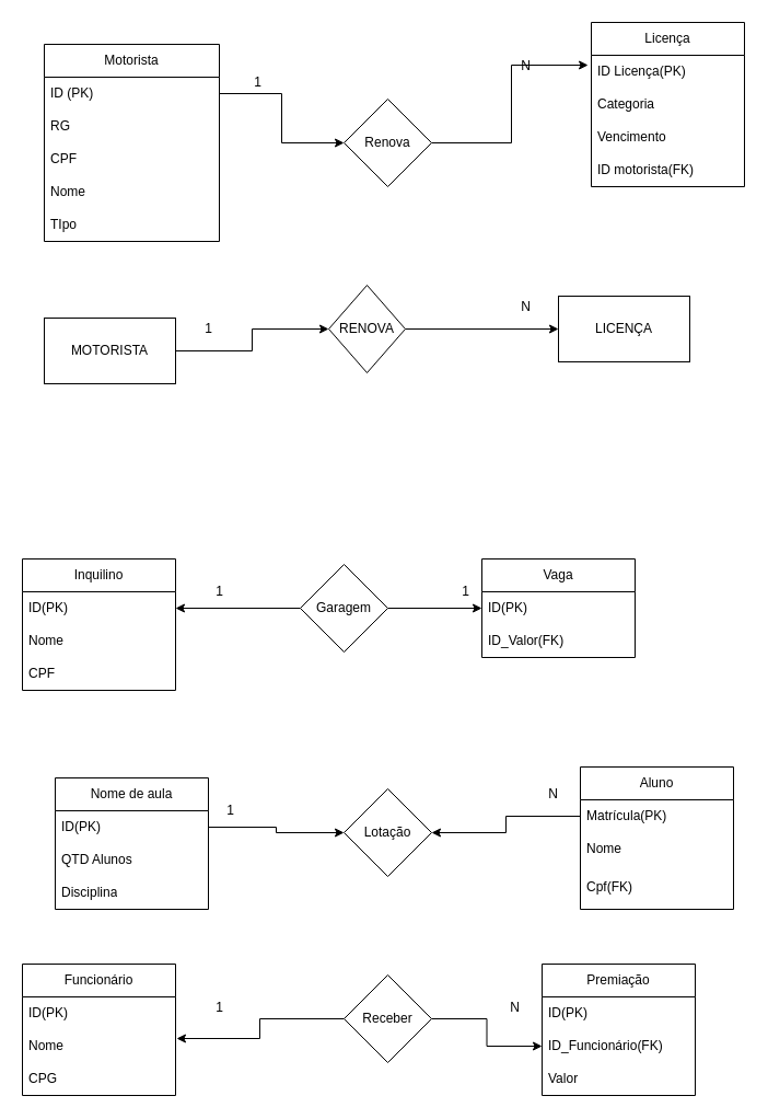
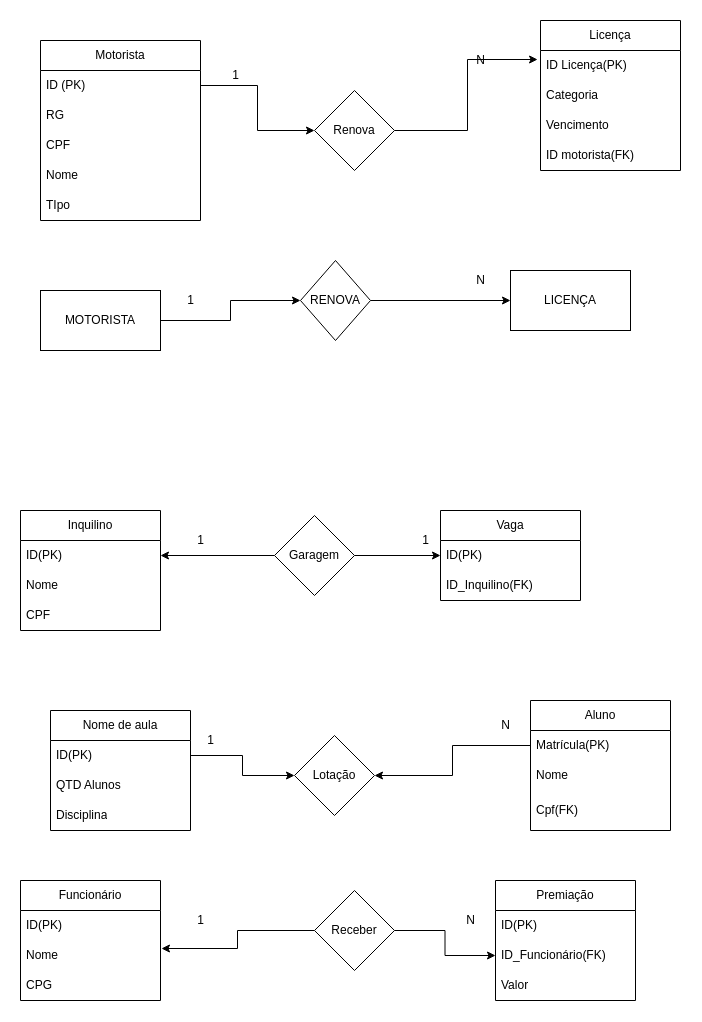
  <mxCell id="0" />
  <mxCell id="1" parent="0" />
  <mxCell id="2" value="Motorista" style="swimlane;fontStyle=0;childLayout=stackLayout;horizontal=1;startSize=30;horizontalStack=0;resizeParent=1;resizeParentMax=0;resizeLast=0;collapsible=1;marginBottom=0;whiteSpace=wrap;html=1;strokeColor=default;direction=east;" parent="1" vertex="1"><mxGeometry x="40" y="40" width="160" height="180" as="geometry"><mxRectangle x="120" y="160" width="60" height="30" as="alternateBounds" /></mxGeometry></mxCell>
  <mxCell id="3" value="ID (PK)" style="text;strokeColor=none;fillColor=none;align=left;verticalAlign=middle;spacingLeft=4;spacingRight=4;overflow=hidden;points=[[0,0.5],[1,0.5]];portConstraint=eastwest;rotatable=0;whiteSpace=wrap;html=1;" parent="2" vertex="1"><mxGeometry y="30" width="160" height="30" as="geometry" /></mxCell>
  <mxCell id="4" value="RG" style="text;strokeColor=none;fillColor=none;align=left;verticalAlign=middle;spacingLeft=4;spacingRight=4;overflow=hidden;points=[[0,0.5],[1,0.5]];portConstraint=eastwest;rotatable=0;whiteSpace=wrap;html=1;" parent="2" vertex="1"><mxGeometry y="60" width="160" height="30" as="geometry" /></mxCell>
  <mxCell id="5" value="CPF" style="text;strokeColor=none;fillColor=none;align=left;verticalAlign=middle;spacingLeft=4;spacingRight=4;overflow=hidden;points=[[0,0.5],[1,0.5]];portConstraint=eastwest;rotatable=0;whiteSpace=wrap;html=1;" parent="2" vertex="1"><mxGeometry y="90" width="160" height="30" as="geometry" /></mxCell>
  <mxCell id="6" value="Nome" style="text;strokeColor=none;fillColor=none;align=left;verticalAlign=middle;spacingLeft=4;spacingRight=4;overflow=hidden;points=[[0,0.5],[1,0.5]];portConstraint=eastwest;rotatable=0;whiteSpace=wrap;html=1;" parent="2" vertex="1"><mxGeometry y="120" width="160" height="30" as="geometry" /></mxCell>
  <mxCell id="7" value="TIpo" style="text;strokeColor=none;fillColor=none;align=left;verticalAlign=middle;spacingLeft=4;spacingRight=4;overflow=hidden;points=[[0,0.5],[1,0.5]];portConstraint=eastwest;rotatable=0;whiteSpace=wrap;html=1;" parent="2" vertex="1"><mxGeometry y="150" width="160" height="30" as="geometry" /></mxCell>
  <mxCell id="8" value="Licença" style="swimlane;fontStyle=0;childLayout=stackLayout;horizontal=1;startSize=30;horizontalStack=0;resizeParent=1;resizeParentMax=0;resizeLast=0;collapsible=1;marginBottom=0;whiteSpace=wrap;html=1;" parent="1" vertex="1"><mxGeometry x="540" y="20" width="140" height="150" as="geometry" /></mxCell>
  <mxCell id="9" value="ID Licença(PK)" style="text;strokeColor=none;fillColor=none;align=left;verticalAlign=middle;spacingLeft=4;spacingRight=4;overflow=hidden;points=[[0,0.5],[1,0.5]];portConstraint=eastwest;rotatable=0;whiteSpace=wrap;html=1;" parent="8" vertex="1"><mxGeometry y="30" width="140" height="30" as="geometry" /></mxCell>
  <mxCell id="10" value="Categoria" style="text;strokeColor=none;fillColor=none;align=left;verticalAlign=middle;spacingLeft=4;spacingRight=4;overflow=hidden;points=[[0,0.5],[1,0.5]];portConstraint=eastwest;rotatable=0;whiteSpace=wrap;html=1;" parent="8" vertex="1"><mxGeometry y="60" width="140" height="30" as="geometry" /></mxCell>
  <mxCell id="11" value="Vencimento" style="text;strokeColor=none;fillColor=none;align=left;verticalAlign=middle;spacingLeft=4;spacingRight=4;overflow=hidden;points=[[0,0.5],[1,0.5]];portConstraint=eastwest;rotatable=0;whiteSpace=wrap;html=1;" parent="8" vertex="1"><mxGeometry y="90" width="140" height="30" as="geometry" /></mxCell>
  <mxCell id="12" value="ID motorista(FK)" style="text;strokeColor=none;fillColor=none;align=left;verticalAlign=middle;spacingLeft=4;spacingRight=4;overflow=hidden;points=[[0,0.5],[1,0.5]];portConstraint=eastwest;rotatable=0;whiteSpace=wrap;html=1;" parent="8" vertex="1"><mxGeometry y="120" width="140" height="30" as="geometry" /></mxCell>
  <mxCell id="13" style="edgeStyle=orthogonalEdgeStyle;rounded=0;orthogonalLoop=1;jettySize=auto;html=1;exitX=1;exitY=0.5;exitDx=0;exitDy=0;entryX=-0.021;entryY=0.3;entryDx=0;entryDy=0;entryPerimeter=0;" parent="1" source="14" target="9" edge="1"><mxGeometry relative="1" as="geometry" /></mxCell>
  <mxCell id="14" value="Renova" style="rhombus;whiteSpace=wrap;html=1;" parent="1" vertex="1"><mxGeometry x="314" y="90" width="80" height="80" as="geometry" /></mxCell>
  <mxCell id="15" style="edgeStyle=orthogonalEdgeStyle;rounded=0;orthogonalLoop=1;jettySize=auto;html=1;exitX=1;exitY=0.5;exitDx=0;exitDy=0;entryX=0;entryY=0.5;entryDx=0;entryDy=0;" parent="1" source="3" target="14" edge="1"><mxGeometry relative="1" as="geometry" /></mxCell>
  <mxCell id="16" value="1" style="text;html=1;align=center;verticalAlign=middle;resizable=0;points=[];autosize=1;strokeColor=none;fillColor=none;" parent="1" vertex="1"><mxGeometry x="220" y="60" width="30" height="30" as="geometry" /></mxCell>
  <mxCell id="17" value="N" style="text;html=1;align=center;verticalAlign=middle;resizable=0;points=[];autosize=1;strokeColor=none;fillColor=none;" parent="1" vertex="1"><mxGeometry x="465" y="45" width="30" height="30" as="geometry" /></mxCell>
  <mxCell id="18" style="edgeStyle=orthogonalEdgeStyle;rounded=0;orthogonalLoop=1;jettySize=auto;html=1;exitX=1;exitY=0.5;exitDx=0;exitDy=0;entryX=0;entryY=0.5;entryDx=0;entryDy=0;" parent="1" source="19" target="21" edge="1"><mxGeometry relative="1" as="geometry" /></mxCell>
  <mxCell id="19" value="MOTORISTA" style="rounded=0;whiteSpace=wrap;html=1;" parent="1" vertex="1"><mxGeometry x="40" y="290" width="120" height="60" as="geometry" /></mxCell>
  <mxCell id="20" style="edgeStyle=orthogonalEdgeStyle;rounded=0;orthogonalLoop=1;jettySize=auto;html=1;exitX=1;exitY=0.5;exitDx=0;exitDy=0;entryX=0;entryY=0.5;entryDx=0;entryDy=0;" parent="1" source="21" target="22" edge="1"><mxGeometry relative="1" as="geometry" /></mxCell>
  <mxCell id="21" value="RENOVA&lt;br&gt;" style="rhombus;whiteSpace=wrap;html=1;" parent="1" vertex="1"><mxGeometry x="300" y="260" width="70" height="80" as="geometry" /></mxCell>
  <mxCell id="22" value="LICENÇA" style="rounded=0;whiteSpace=wrap;html=1;" parent="1" vertex="1"><mxGeometry x="510" y="270" width="120" height="60" as="geometry" /></mxCell>
  <mxCell id="23" value="1&lt;br&gt;" style="text;html=1;align=center;verticalAlign=middle;resizable=0;points=[];autosize=1;strokeColor=none;fillColor=none;" parent="1" vertex="1"><mxGeometry x="175" y="285" width="30" height="30" as="geometry" /></mxCell>
  <mxCell id="24" value="N&lt;br&gt;" style="text;html=1;align=center;verticalAlign=middle;resizable=0;points=[];autosize=1;strokeColor=none;fillColor=none;" parent="1" vertex="1"><mxGeometry x="465" y="265" width="30" height="30" as="geometry" /></mxCell>
  <mxCell id="25" value="Inquilino" style="swimlane;fontStyle=0;childLayout=stackLayout;horizontal=1;startSize=30;horizontalStack=0;resizeParent=1;resizeParentMax=0;resizeLast=0;collapsible=1;marginBottom=0;whiteSpace=wrap;html=1;" parent="1" vertex="1"><mxGeometry x="20" y="510" width="140" height="120" as="geometry" /></mxCell>
  <mxCell id="26" value="ID(PK)" style="text;strokeColor=none;fillColor=none;align=left;verticalAlign=middle;spacingLeft=4;spacingRight=4;overflow=hidden;points=[[0,0.5],[1,0.5]];portConstraint=eastwest;rotatable=0;whiteSpace=wrap;html=1;" parent="25" vertex="1"><mxGeometry y="30" width="140" height="30" as="geometry" /></mxCell>
  <mxCell id="27" value="Nome" style="text;strokeColor=none;fillColor=none;align=left;verticalAlign=middle;spacingLeft=4;spacingRight=4;overflow=hidden;points=[[0,0.5],[1,0.5]];portConstraint=eastwest;rotatable=0;whiteSpace=wrap;html=1;" parent="25" vertex="1"><mxGeometry y="60" width="140" height="30" as="geometry" /></mxCell>
  <mxCell id="28" value="CPF" style="text;strokeColor=none;fillColor=none;align=left;verticalAlign=middle;spacingLeft=4;spacingRight=4;overflow=hidden;points=[[0,0.5],[1,0.5]];portConstraint=eastwest;rotatable=0;whiteSpace=wrap;html=1;" parent="25" vertex="1"><mxGeometry y="90" width="140" height="30" as="geometry" /></mxCell>
  <mxCell id="29" value="Vaga" style="swimlane;fontStyle=0;childLayout=stackLayout;horizontal=1;startSize=30;horizontalStack=0;resizeParent=1;resizeParentMax=0;resizeLast=0;collapsible=1;marginBottom=0;whiteSpace=wrap;html=1;" parent="1" vertex="1"><mxGeometry x="440" y="510" width="140" height="90" as="geometry" /></mxCell>
  <mxCell id="30" value="ID(PK)" style="text;strokeColor=none;fillColor=none;align=left;verticalAlign=middle;spacingLeft=4;spacingRight=4;overflow=hidden;points=[[0,0.5],[1,0.5]];portConstraint=eastwest;rotatable=0;whiteSpace=wrap;html=1;" parent="29" vertex="1"><mxGeometry y="30" width="140" height="30" as="geometry" /></mxCell>
- <mxCell id="31" value="ID_Valor(FK)" style="text;strokeColor=none;fillColor=none;align=left;verticalAlign=middle;spacingLeft=4;spacingRight=4;overflow=hidden;points=[[0,0.5],[1,0.5]];portConstraint=eastwest;rotatable=0;whiteSpace=wrap;html=1;" parent="29" vertex="1"><mxGeometry y="60" width="140" height="30" as="geometry" /></mxCell>
+ <mxCell id="31" value="ID_Inquilino(FK)" style="text;strokeColor=none;fillColor=none;align=left;verticalAlign=middle;spacingLeft=4;spacingRight=4;overflow=hidden;points=[[0,0.5],[1,0.5]];portConstraint=eastwest;rotatable=0;whiteSpace=wrap;html=1;" parent="29" vertex="1"><mxGeometry y="60" width="140" height="30" as="geometry" /></mxCell>
  <mxCell id="32" style="edgeStyle=orthogonalEdgeStyle;rounded=0;orthogonalLoop=1;jettySize=auto;html=1;exitX=0;exitY=0.5;exitDx=0;exitDy=0;entryX=1;entryY=0.5;entryDx=0;entryDy=0;" parent="1" source="34" target="26" edge="1"><mxGeometry relative="1" as="geometry" /></mxCell>
  <mxCell id="33" style="edgeStyle=orthogonalEdgeStyle;rounded=0;orthogonalLoop=1;jettySize=auto;html=1;exitX=1;exitY=0.5;exitDx=0;exitDy=0;entryX=0;entryY=0.5;entryDx=0;entryDy=0;" parent="1" source="34" target="30" edge="1"><mxGeometry relative="1" as="geometry" /></mxCell>
  <mxCell id="34" value="Garagem" style="rhombus;whiteSpace=wrap;html=1;" parent="1" vertex="1"><mxGeometry x="274" y="515" width="80" height="80" as="geometry" /></mxCell>
  <mxCell id="35" value="1" style="text;html=1;align=center;verticalAlign=middle;resizable=0;points=[];autosize=1;strokeColor=none;fillColor=none;" parent="1" vertex="1"><mxGeometry x="185" y="525" width="30" height="30" as="geometry" /></mxCell>
  <mxCell id="36" value="1" style="text;html=1;align=center;verticalAlign=middle;resizable=0;points=[];autosize=1;strokeColor=none;fillColor=none;" parent="1" vertex="1"><mxGeometry x="410" y="525" width="30" height="30" as="geometry" /></mxCell>
  <mxCell id="37" value="Nome de aula" style="swimlane;fontStyle=0;childLayout=stackLayout;horizontal=1;startSize=30;horizontalStack=0;resizeParent=1;resizeParentMax=0;resizeLast=0;collapsible=1;marginBottom=0;whiteSpace=wrap;html=1;" parent="1" vertex="1"><mxGeometry x="50" y="710" width="140" height="120" as="geometry" /></mxCell>
  <mxCell id="38" value="ID(PK)" style="text;strokeColor=none;fillColor=none;align=left;verticalAlign=middle;spacingLeft=4;spacingRight=4;overflow=hidden;points=[[0,0.5],[1,0.5]];portConstraint=eastwest;rotatable=0;whiteSpace=wrap;html=1;" parent="37" vertex="1"><mxGeometry y="30" width="140" height="30" as="geometry" /></mxCell>
  <mxCell id="39" value="QTD Alunos" style="text;strokeColor=none;fillColor=none;align=left;verticalAlign=middle;spacingLeft=4;spacingRight=4;overflow=hidden;points=[[0,0.5],[1,0.5]];portConstraint=eastwest;rotatable=0;whiteSpace=wrap;html=1;" parent="37" vertex="1"><mxGeometry y="60" width="140" height="30" as="geometry" /></mxCell>
  <mxCell id="40" value="Disciplina" style="text;strokeColor=none;fillColor=none;align=left;verticalAlign=middle;spacingLeft=4;spacingRight=4;overflow=hidden;points=[[0,0.5],[1,0.5]];portConstraint=eastwest;rotatable=0;whiteSpace=wrap;html=1;" parent="37" vertex="1"><mxGeometry y="90" width="140" height="30" as="geometry" /></mxCell>
  <mxCell id="41" value="Aluno" style="swimlane;fontStyle=0;childLayout=stackLayout;horizontal=1;startSize=30;horizontalStack=0;resizeParent=1;resizeParentMax=0;resizeLast=0;collapsible=1;marginBottom=0;whiteSpace=wrap;html=1;" parent="1" vertex="1"><mxGeometry x="530" y="700" width="140" height="130" as="geometry" /></mxCell>
  <mxCell id="42" value="Matrícula(PK)" style="text;strokeColor=none;fillColor=none;align=left;verticalAlign=middle;spacingLeft=4;spacingRight=4;overflow=hidden;points=[[0,0.5],[1,0.5]];portConstraint=eastwest;rotatable=0;whiteSpace=wrap;html=1;" parent="41" vertex="1"><mxGeometry y="30" width="140" height="30" as="geometry" /></mxCell>
  <mxCell id="43" value="Nome" style="text;strokeColor=none;fillColor=none;align=left;verticalAlign=middle;spacingLeft=4;spacingRight=4;overflow=hidden;points=[[0,0.5],[1,0.5]];portConstraint=eastwest;rotatable=0;whiteSpace=wrap;html=1;" parent="41" vertex="1"><mxGeometry y="60" width="140" height="30" as="geometry" /></mxCell>
  <mxCell id="44" value="Cpf(FK)" style="text;strokeColor=none;fillColor=none;align=left;verticalAlign=middle;spacingLeft=4;spacingRight=4;overflow=hidden;points=[[0,0.5],[1,0.5]];portConstraint=eastwest;rotatable=0;whiteSpace=wrap;html=1;" parent="41" vertex="1"><mxGeometry y="90" width="140" height="40" as="geometry" /></mxCell>
- <mxCell id="45" value="Lotação" style="rhombus;whiteSpace=wrap;html=1;" parent="1" vertex="1"><mxGeometry x="314" y="720" width="80" height="80" as="geometry" /></mxCell>
+ <mxCell id="45" value="Lotação" style="rhombus;whiteSpace=wrap;html=1;" parent="1" vertex="1"><mxGeometry x="294" y="735" width="80" height="80" as="geometry" /></mxCell>
  <mxCell id="46" style="edgeStyle=orthogonalEdgeStyle;rounded=0;orthogonalLoop=1;jettySize=auto;html=1;exitX=1;exitY=0.5;exitDx=0;exitDy=0;entryX=0;entryY=0.5;entryDx=0;entryDy=0;" parent="1" source="38" target="45" edge="1"><mxGeometry relative="1" as="geometry" /></mxCell>
  <mxCell id="47" style="edgeStyle=orthogonalEdgeStyle;rounded=0;orthogonalLoop=1;jettySize=auto;html=1;exitX=0;exitY=0.5;exitDx=0;exitDy=0;entryX=1;entryY=0.5;entryDx=0;entryDy=0;" parent="1" source="42" target="45" edge="1"><mxGeometry relative="1" as="geometry" /></mxCell>
  <mxCell id="48" value="1" style="text;html=1;align=center;verticalAlign=middle;resizable=0;points=[];autosize=1;strokeColor=none;fillColor=none;" parent="1" vertex="1"><mxGeometry x="195" y="725" width="30" height="30" as="geometry" /></mxCell>
  <mxCell id="49" value="N" style="text;html=1;align=center;verticalAlign=middle;resizable=0;points=[];autosize=1;strokeColor=none;fillColor=none;" parent="1" vertex="1"><mxGeometry x="490" y="710" width="30" height="30" as="geometry" /></mxCell>
  <mxCell id="50" value="Funcionário" style="swimlane;fontStyle=0;childLayout=stackLayout;horizontal=1;startSize=30;horizontalStack=0;resizeParent=1;resizeParentMax=0;resizeLast=0;collapsible=1;marginBottom=0;whiteSpace=wrap;html=1;" parent="1" vertex="1"><mxGeometry x="20" y="880" width="140" height="120" as="geometry" /></mxCell>
  <mxCell id="51" value="ID(PK)" style="text;strokeColor=none;fillColor=none;align=left;verticalAlign=middle;spacingLeft=4;spacingRight=4;overflow=hidden;points=[[0,0.5],[1,0.5]];portConstraint=eastwest;rotatable=0;whiteSpace=wrap;html=1;" parent="50" vertex="1"><mxGeometry y="30" width="140" height="30" as="geometry" /></mxCell>
  <mxCell id="52" value="Nome" style="text;strokeColor=none;fillColor=none;align=left;verticalAlign=middle;spacingLeft=4;spacingRight=4;overflow=hidden;points=[[0,0.5],[1,0.5]];portConstraint=eastwest;rotatable=0;whiteSpace=wrap;html=1;" parent="50" vertex="1"><mxGeometry y="60" width="140" height="30" as="geometry" /></mxCell>
  <mxCell id="53" value="CPG" style="text;strokeColor=none;fillColor=none;align=left;verticalAlign=middle;spacingLeft=4;spacingRight=4;overflow=hidden;points=[[0,0.5],[1,0.5]];portConstraint=eastwest;rotatable=0;whiteSpace=wrap;html=1;" parent="50" vertex="1"><mxGeometry y="90" width="140" height="30" as="geometry" /></mxCell>
  <mxCell id="54" value="Premiação" style="swimlane;fontStyle=0;childLayout=stackLayout;horizontal=1;startSize=30;horizontalStack=0;resizeParent=1;resizeParentMax=0;resizeLast=0;collapsible=1;marginBottom=0;whiteSpace=wrap;html=1;" parent="1" vertex="1"><mxGeometry x="495" y="880" width="140" height="120" as="geometry" /></mxCell>
  <mxCell id="55" value="ID(PK)" style="text;strokeColor=none;fillColor=none;align=left;verticalAlign=middle;spacingLeft=4;spacingRight=4;overflow=hidden;points=[[0,0.5],[1,0.5]];portConstraint=eastwest;rotatable=0;whiteSpace=wrap;html=1;" parent="54" vertex="1"><mxGeometry y="30" width="140" height="30" as="geometry" /></mxCell>
  <mxCell id="56" value="ID_Funcionário(FK)" style="text;strokeColor=none;fillColor=none;align=left;verticalAlign=middle;spacingLeft=4;spacingRight=4;overflow=hidden;points=[[0,0.5],[1,0.5]];portConstraint=eastwest;rotatable=0;whiteSpace=wrap;html=1;" parent="54" vertex="1"><mxGeometry y="60" width="140" height="30" as="geometry" /></mxCell>
  <mxCell id="57" value="Valor" style="text;strokeColor=none;fillColor=none;align=left;verticalAlign=middle;spacingLeft=4;spacingRight=4;overflow=hidden;points=[[0,0.5],[1,0.5]];portConstraint=eastwest;rotatable=0;whiteSpace=wrap;html=1;" parent="54" vertex="1"><mxGeometry y="90" width="140" height="30" as="geometry" /></mxCell>
  <mxCell id="58" style="edgeStyle=orthogonalEdgeStyle;rounded=0;orthogonalLoop=1;jettySize=auto;html=1;exitX=0;exitY=0.5;exitDx=0;exitDy=0;entryX=1.007;entryY=0.267;entryDx=0;entryDy=0;entryPerimeter=0;" parent="1" source="60" target="52" edge="1"><mxGeometry relative="1" as="geometry" /></mxCell>
  <mxCell id="59" style="edgeStyle=orthogonalEdgeStyle;rounded=0;orthogonalLoop=1;jettySize=auto;html=1;exitX=1;exitY=0.5;exitDx=0;exitDy=0;entryX=0;entryY=0.5;entryDx=0;entryDy=0;" parent="1" source="60" target="56" edge="1"><mxGeometry relative="1" as="geometry" /></mxCell>
  <mxCell id="60" value="Receber" style="rhombus;whiteSpace=wrap;html=1;" parent="1" vertex="1"><mxGeometry x="314" y="890" width="80" height="80" as="geometry" /></mxCell>
  <mxCell id="61" value="1" style="text;html=1;align=center;verticalAlign=middle;resizable=0;points=[];autosize=1;strokeColor=none;fillColor=none;" parent="1" vertex="1"><mxGeometry x="185" y="905" width="30" height="30" as="geometry" /></mxCell>
  <mxCell id="62" value="N" style="text;html=1;align=center;verticalAlign=middle;resizable=0;points=[];autosize=1;strokeColor=none;fillColor=none;" parent="1" vertex="1"><mxGeometry x="455" y="905" width="30" height="30" as="geometry" /></mxCell>
